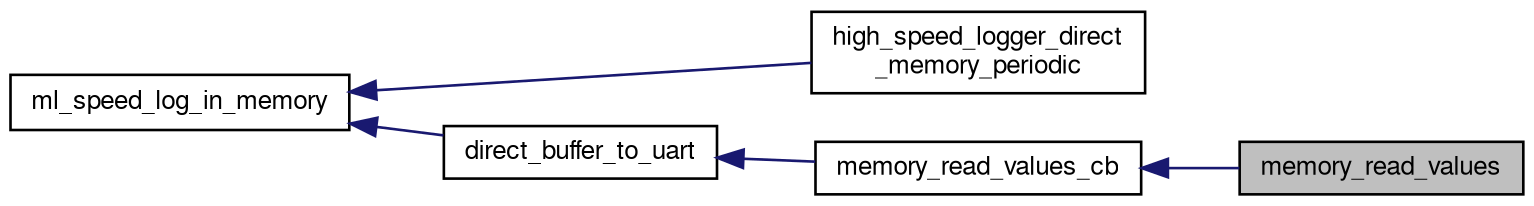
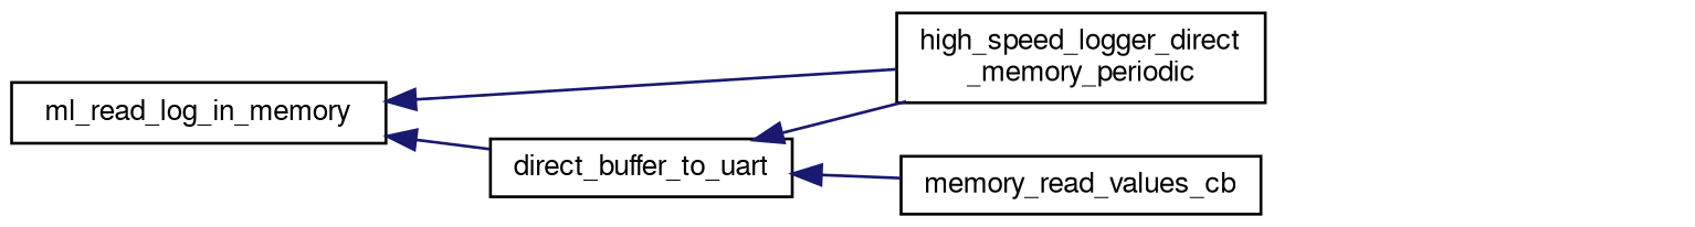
  digraph {
    rankdir=LR
    node [color=black fillcolor=white fontname=FreeSans fontsize=10 shape=record style=filled]
    edge [color=midnightblue dir=back fontname=FreeSans fontsize=10 labelfontname=FreeSans labelfontsize=10 style=solid]
-   n1 [fillcolor=grey75 fontcolor=black height=0.2 label=memory_read_values width=0.4]
-   n2 [height=0.2 label=ml_speed_log_in_memory width=0.4]
+   n2 [height=0.2 label=ml_read_log_in_memory width=0.4]
    n3 [height=0.2 label=direct_buffer_to_uart width=0.4]
    n4 [height=0.2 label="high_speed_logger_direct\l_memory_periodic" width=0.4]
    n5 [height=0.2 label=memory_read_values_cb width=0.4]
    n2 -> n3
    n2 -> n4
+   n3 -> n4
    n3 -> n5
-   n5 -> n1
  }
